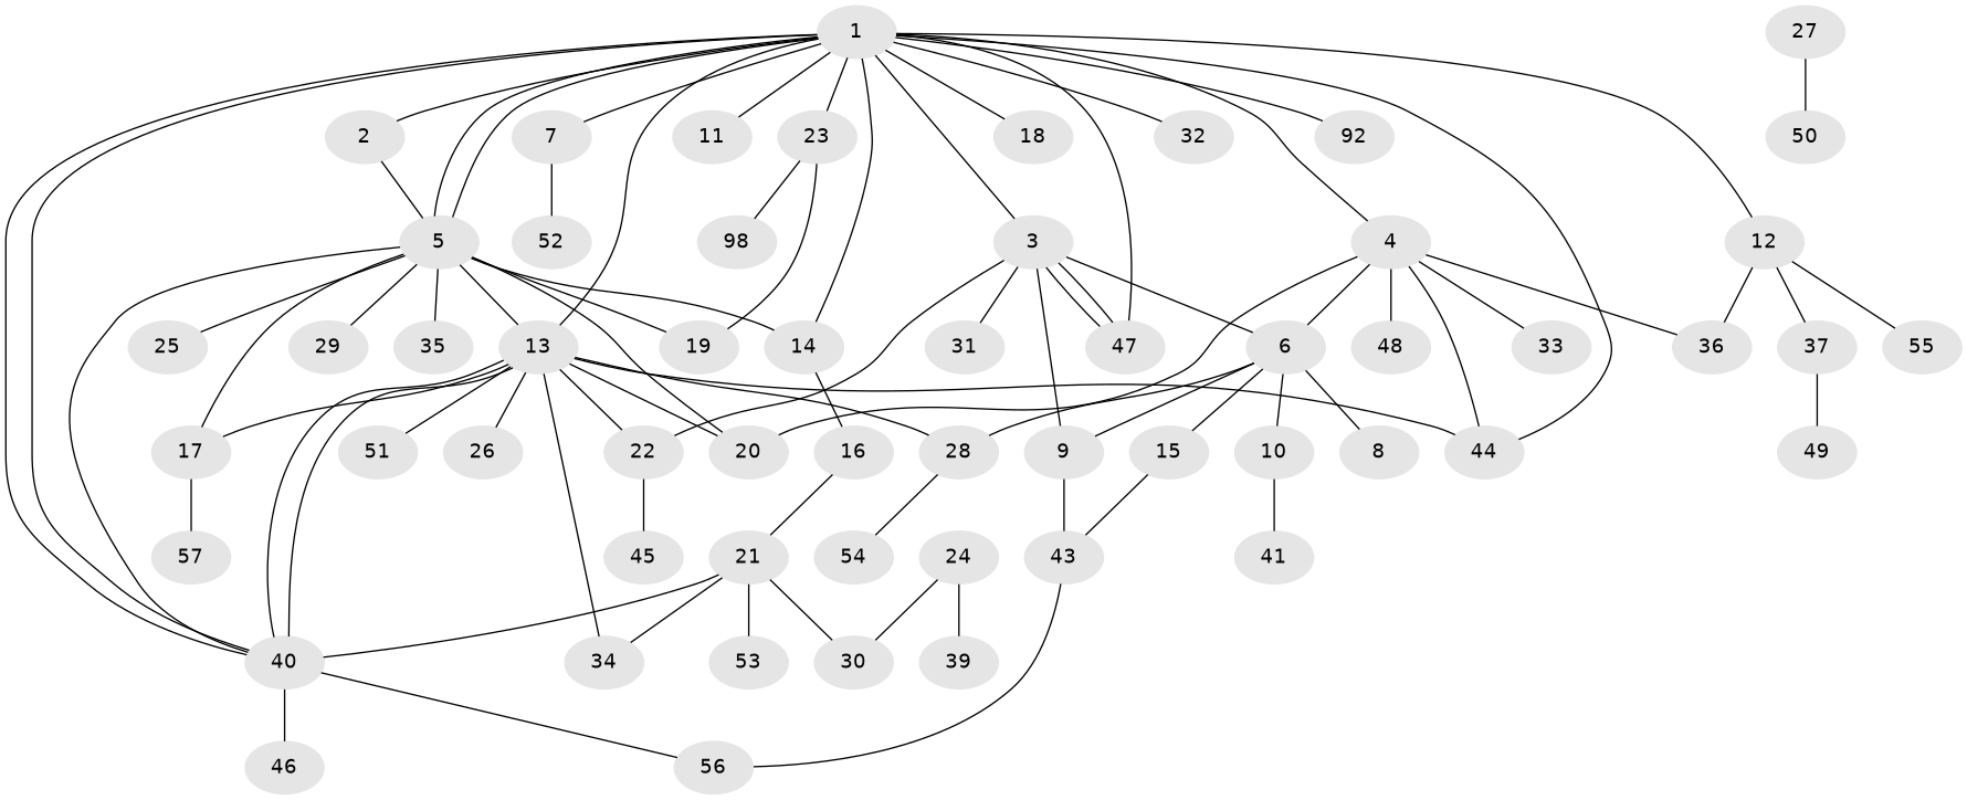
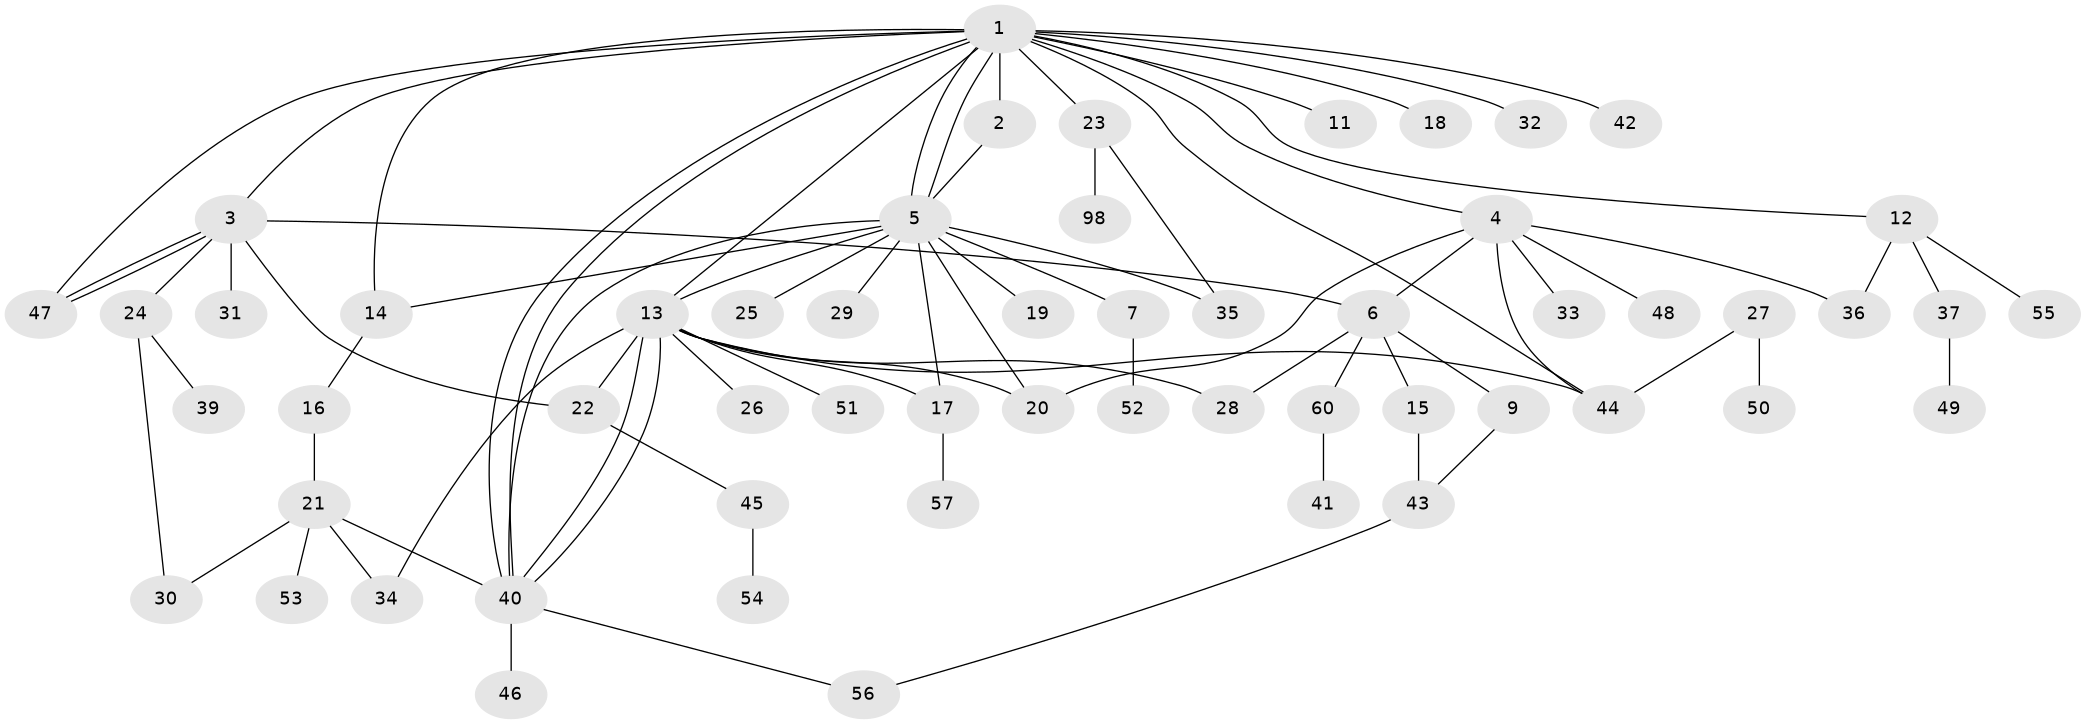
  graph {
    fontname="DejaVu Sans"
    node [color=gray90 fontname="DejaVu Sans" style=filled]
    edge [fontname="DejaVu Sans"]
    1
    2
    3
    4
    5
    7
    11
    12
    13
    14
    18
    23
    32
    40
-   42 [label=92]
+   42
    44
    47
    6
    22
    24
    31
    20
    33
    36
    48
    17
    19
    25
    29
    35
    52
    37
    55
    26
    28
    34
    51
    16
    n39 [label=98]
    46
    56
-   8
    9
-   10
+   10 [label=60]
    15
    45
    30
    39
    57
    27
    50
    43
    41
    49
    54
    21
    53
    1 -- 2
    1 -- 3
    1 -- 4
    1 -- 5
    1 -- 5
-   1 -- 7
+   5 -- 7
    1 -- 11
    1 -- 12
    1 -- 13
    1 -- 14
    1 -- 18
    1 -- 23
    1 -- 32
    1 -- 40
    1 -- 40
    1 -- 42
    1 -- 44
    1 -- 47
    2 -- 5
    3 -- 47
    3 -- 47
    3 -- 6
    3 -- 22
-   3 -- 9
+   3 -- 24
    3 -- 31
    4 -- 44
    4 -- 6
    4 -- 20
    4 -- 33
    4 -- 36
    4 -- 48
    5 -- 13
    5 -- 14
    5 -- 40
    5 -- 20
    5 -- 17
    5 -- 19
    5 -- 25
    5 -- 29
    5 -- 35
    7 -- 52
    12 -- 36
    12 -- 37
    12 -- 55
    13 -- 40
    13 -- 40
    13 -- 44
    13 -- 22
    13 -- 20
    13 -- 17
    13 -- 26
    13 -- 28
    13 -- 34
    13 -- 51
    14 -- 16
-   23 -- 19
+   23 -- 35
    23 -- n39
    40 -- 46
    40 -- 56
    6 -- 28
-   6 -- 8
    6 -- 9
    6 -- 10
    6 -- 15
    22 -- 45
    24 -- 30
    24 -- 39
    17 -- 57
    37 -- 49
-   28 -- 54
+   45 -- 54
    16 -- 21
    9 -- 43
    10 -- 41
    15 -- 43
+   27 -- 44
    27 -- 50
    43 -- 56
    21 -- 40
    21 -- 34
    21 -- 30
    21 -- 53
  }
